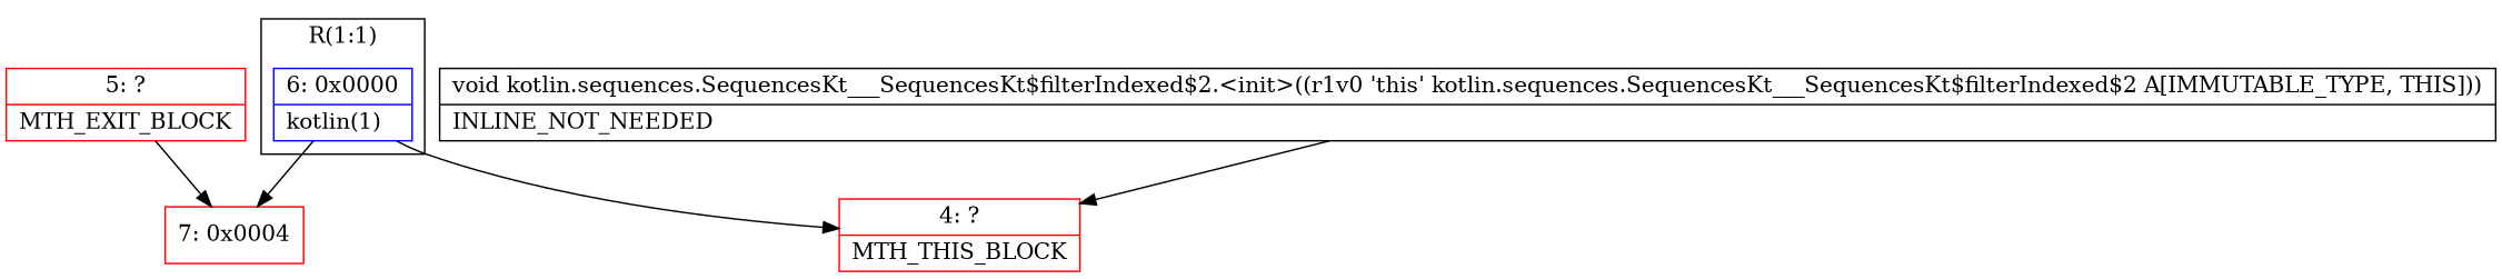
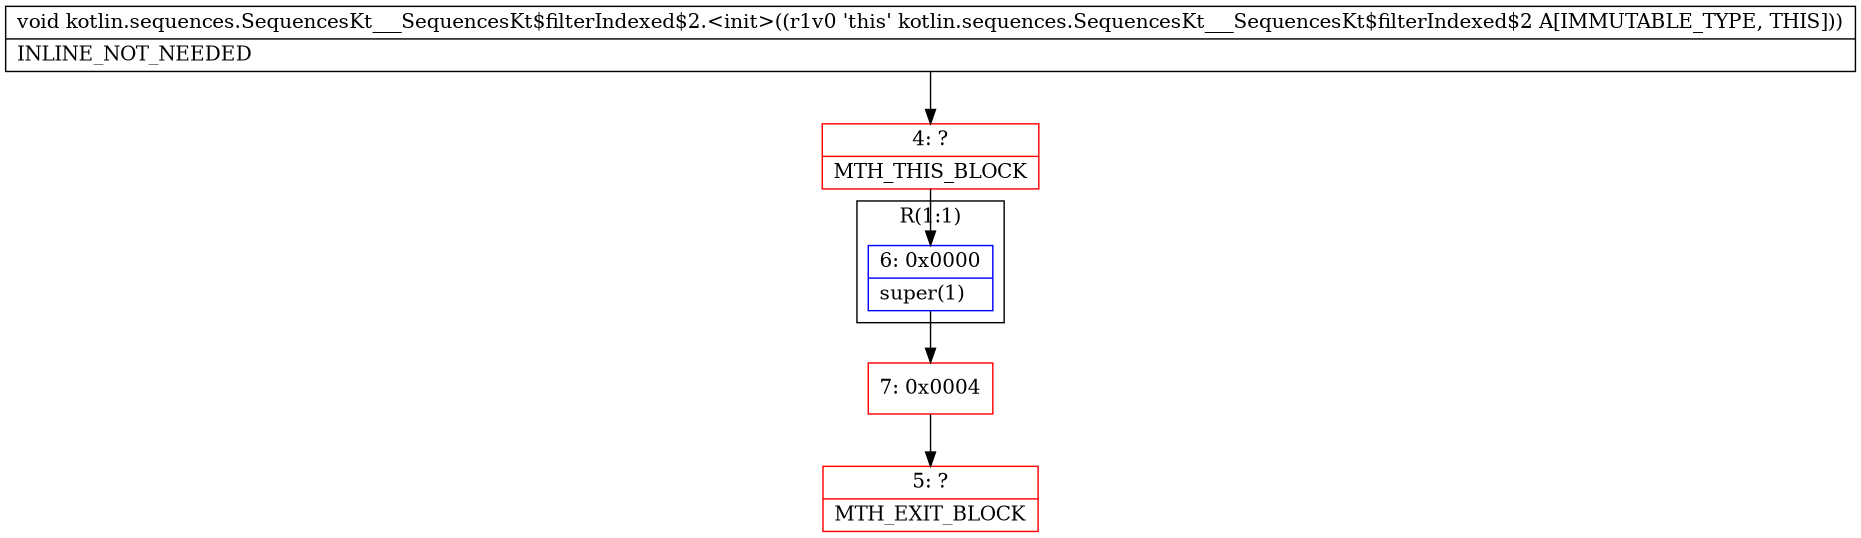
  digraph {
    node [color=red shape=record]
-   n1 [color=blue label="{6\:\ 0x0000|kotlin(1)\l}"]
+   n1 [color=blue label="{6\:\ 0x0000|super(1)\l}"]
    n2 [label="{7\:\ 0x0004}"]
    n3 [label="{5\:\ ?|MTH_EXIT_BLOCK\l}"]
    n4 [label="{4\:\ ?|MTH_THIS_BLOCK\l}"]
    n5 [label="{void kotlin.sequences.SequencesKt___SequencesKt$filterIndexed$2.\<init\>((r1v0 'this' kotlin.sequences.SequencesKt___SequencesKt$filterIndexed$2 A[IMMUTABLE_TYPE, THIS]))  | INLINE_NOT_NEEDED\l}" color=""]
    subgraph cluster_1 {
      label="R(1:1)"
      n1
    }
    n1 -> n2
-   n3 -> n2
-   n1 -> n4
+   n2 -> n3
+   n4 -> n1
    n5 -> n4
  }
